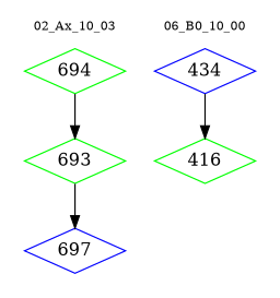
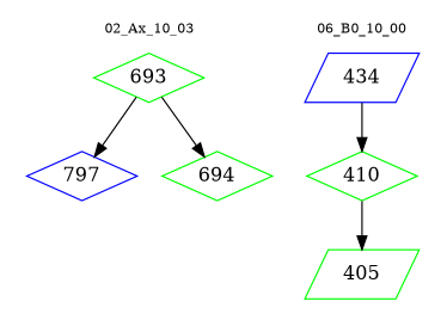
  digraph {
    node [color=green shape=diamond]
    edge [color=black]
    n1 [label=693]
-   n2 [color=blue label=697]
+   n2 [color=blue label=797]
    n3 [label=694]
-   n4 [label=416]
-   n6 [color=blue label=434]
+   n4 [label=410]
+   n5 [label=405 shape=parallelogram]
+   n6 [color=blue label=434 shape=parallelogram]
    subgraph cluster_1 {
      color=white
      fontsize=10
      label="02_Ax_10_03"
      n1
      n2
      n3
    }
    subgraph cluster_2 {
      color=white
      fontsize=10
      label="06_B0_10_00"
      n4
+     n5
      n6
    }
    n1 -> n2
-   n3 -> n1
+   n1 -> n3
+   n4 -> n5
    n6 -> n4
  }
